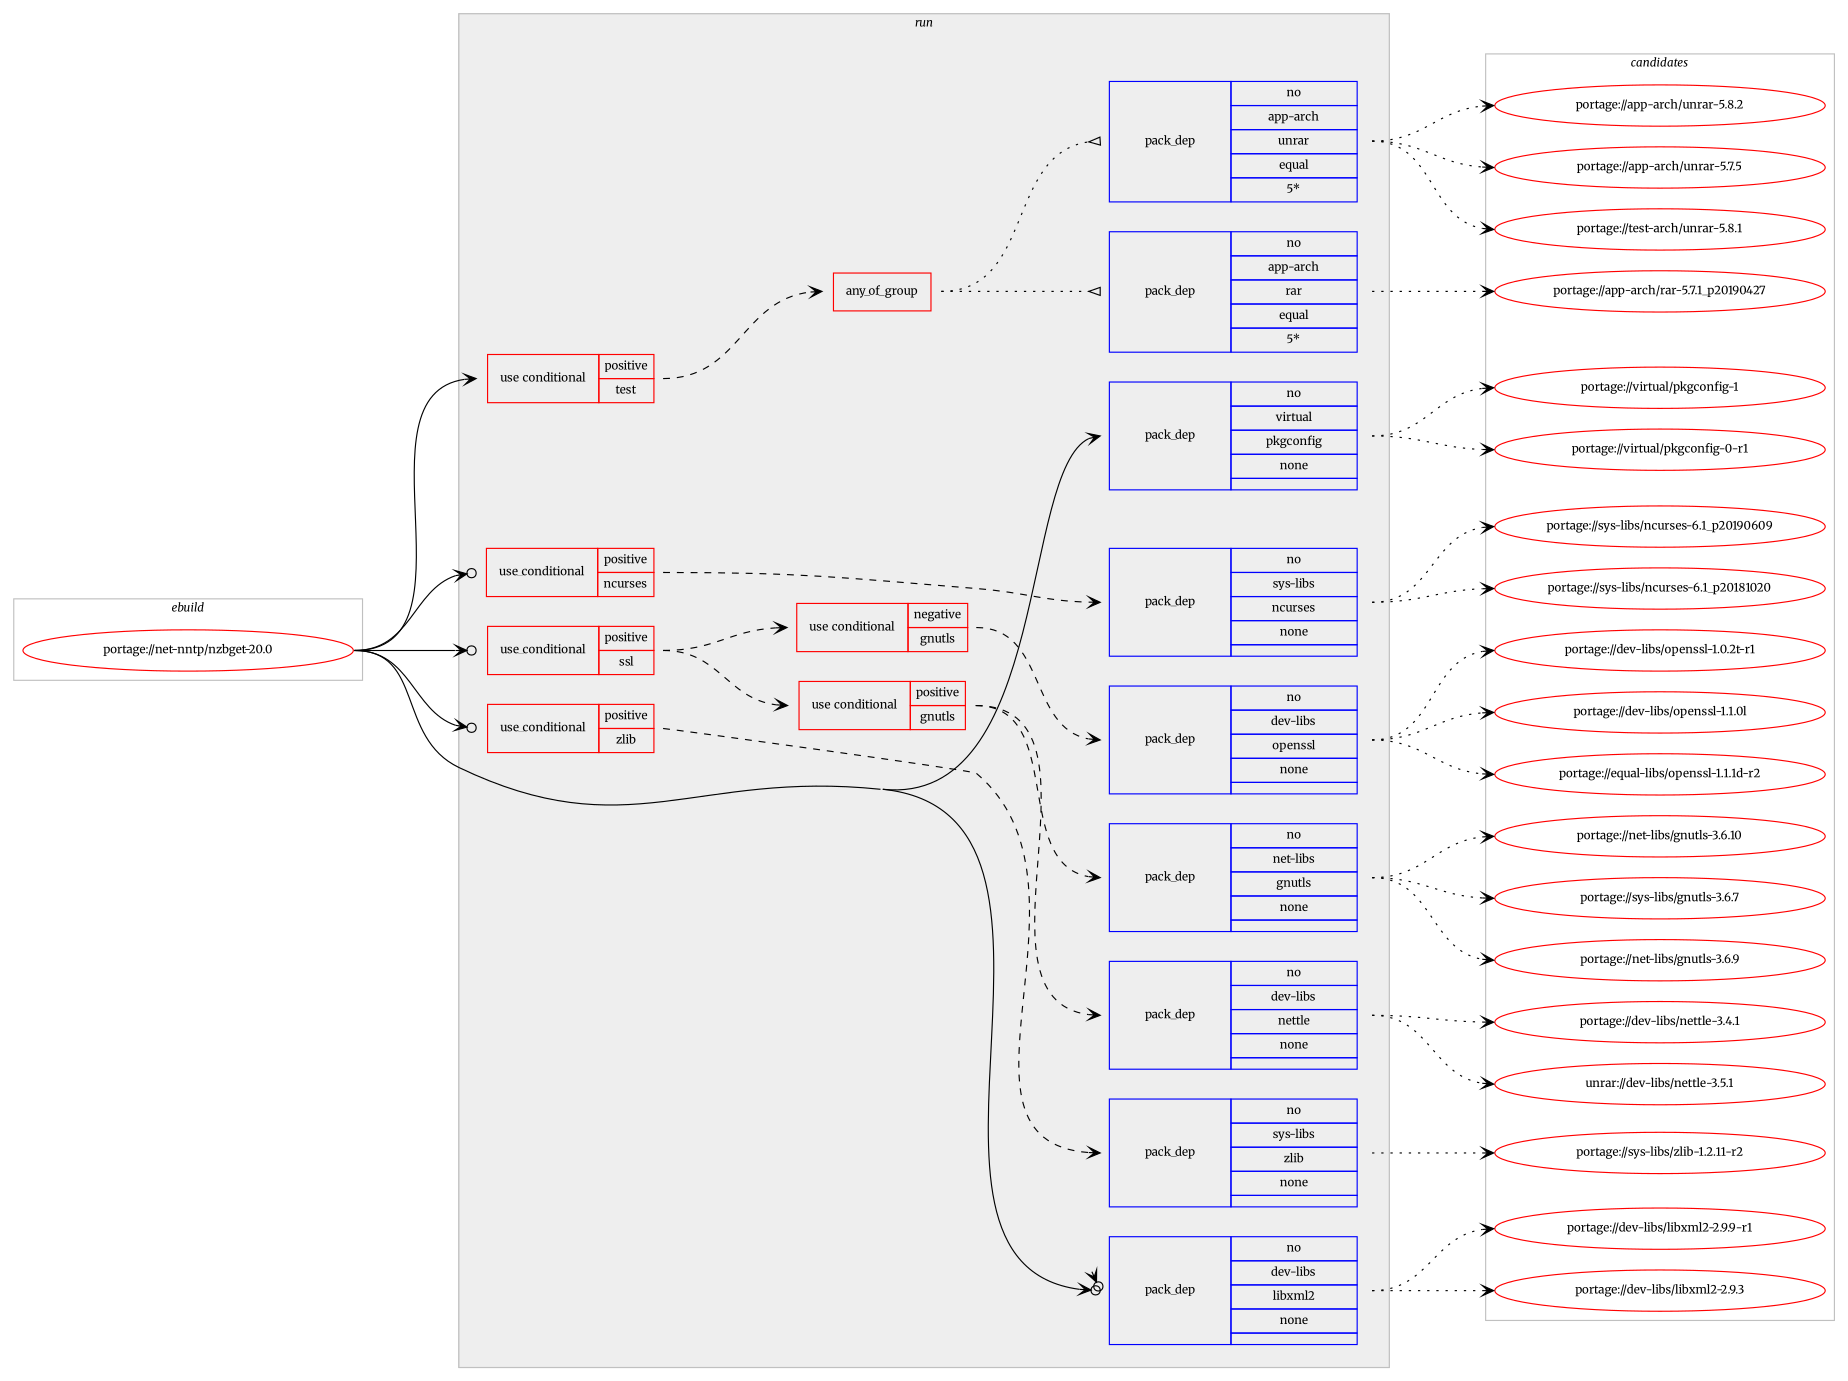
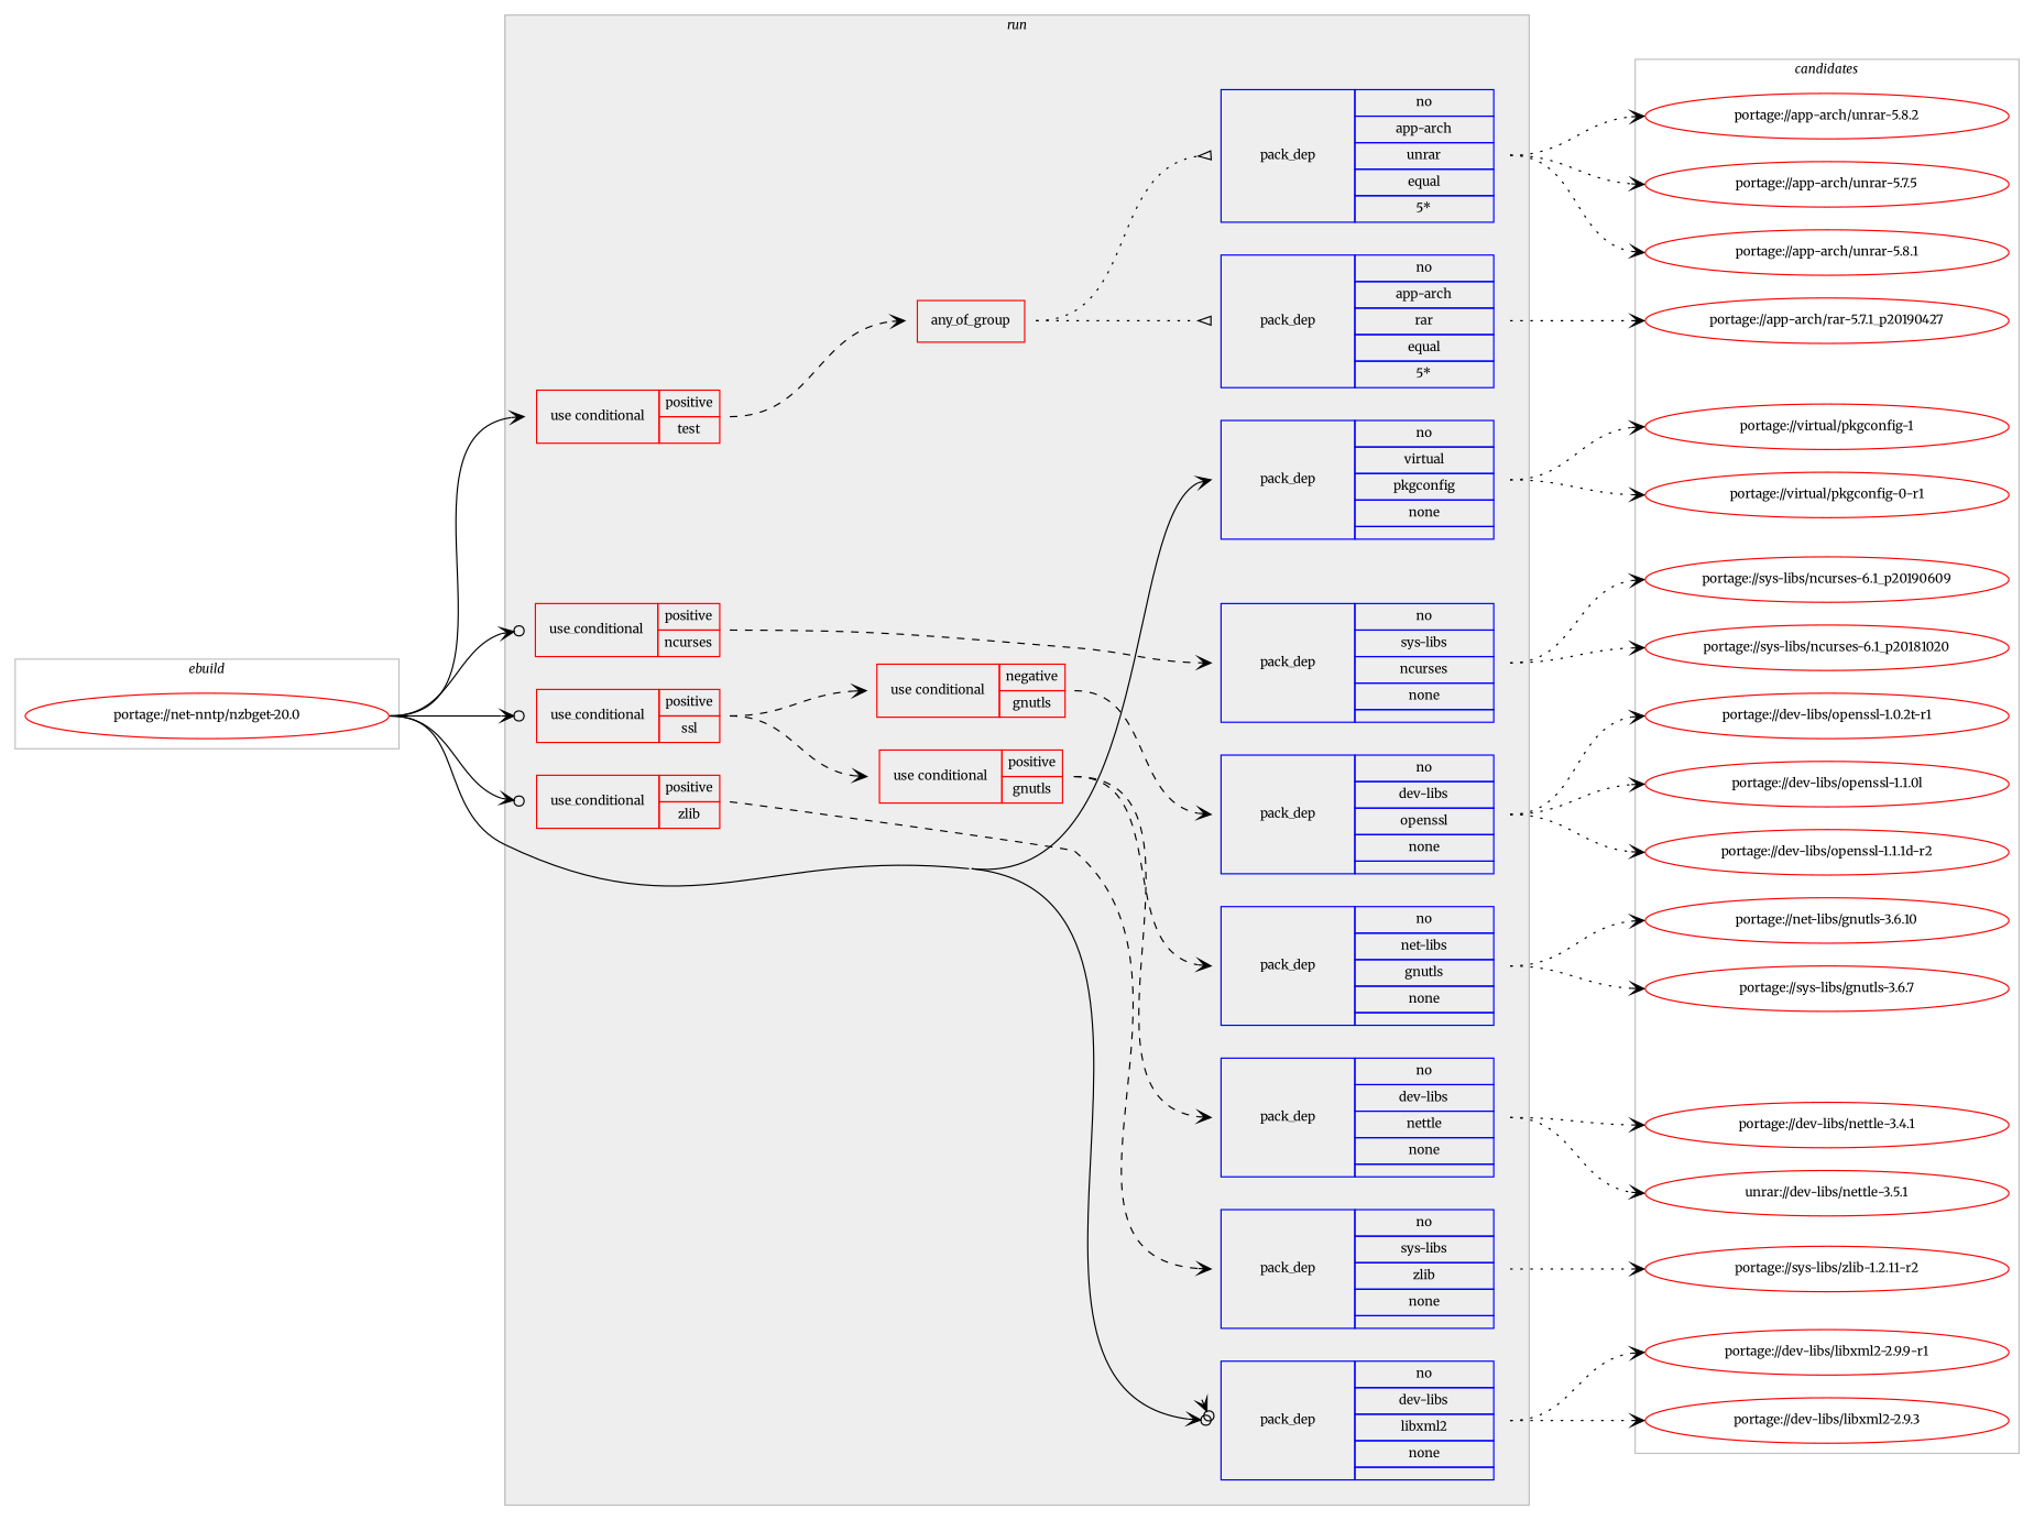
  digraph {
    compound=true
    concentrate=true
    fontname=Merriweather
    fontsize=10
    newrank=true
    rankdir=LR
    ranksep=1.5
    node [color=red fontname=Merriweather fontsize=10]
    edge [arrowhead=vee fontname=Merriweather headport=w style=dotted tailport=e weight=100]
    n1 [label="portage://net-nntp/nzbget-20.0" width=4]
    n2 [color=blue label=<<TABLE BORDER="0" CELLBORDER="1" CELLSPACING="0" CELLPADDING="4" WIDTH="220"><TR><TD ROWSPAN="6" CELLPADDING="30">pack_dep</TD></TR><TR><TD WIDTH="110">no</TD></TR><TR><TD>app-arch</TD></TR><TR><TD>rar</TD></TR><TR><TD>equal</TD></TR><TR><TD>5*</TD></TR></TABLE>> shape=none]
    n3 [color=blue label=<<TABLE BORDER="0" CELLBORDER="1" CELLSPACING="0" CELLPADDING="4" WIDTH="220"><TR><TD ROWSPAN="6" CELLPADDING="30">pack_dep</TD></TR><TR><TD WIDTH="110">no</TD></TR><TR><TD>app-arch</TD></TR><TR><TD>unrar</TD></TR><TR><TD>equal</TD></TR><TR><TD>5*</TD></TR></TABLE>> shape=none]
    n4 [label=<<TABLE BORDER="0" CELLBORDER="1" CELLSPACING="0" CELLPADDING="4"><TR><TD CELLPADDING="10">any_of_group</TD></TR></TABLE>> shape=none]
    n5 [label=<<TABLE BORDER="0" CELLBORDER="1" CELLSPACING="0" CELLPADDING="4"><TR><TD ROWSPAN="3" CELLPADDING="10">use_conditional</TD></TR><TR><TD>positive</TD></TR><TR><TD>test</TD></TR></TABLE>> shape=none]
    n6 [color=blue label=<<TABLE BORDER="0" CELLBORDER="1" CELLSPACING="0" CELLPADDING="4" WIDTH="220"><TR><TD ROWSPAN="6" CELLPADDING="30">pack_dep</TD></TR><TR><TD WIDTH="110">no</TD></TR><TR><TD>virtual</TD></TR><TR><TD>pkgconfig</TD></TR><TR><TD>none</TD></TR><TR><TD></TD></TR></TABLE>> shape=none]
    n7 [color=blue label=<<TABLE BORDER="0" CELLBORDER="1" CELLSPACING="0" CELLPADDING="4" WIDTH="220"><TR><TD ROWSPAN="6" CELLPADDING="30">pack_dep</TD></TR><TR><TD WIDTH="110">no</TD></TR><TR><TD>sys-libs</TD></TR><TR><TD>ncurses</TD></TR><TR><TD>none</TD></TR><TR><TD></TD></TR></TABLE>> shape=none]
    n8 [label=<<TABLE BORDER="0" CELLBORDER="1" CELLSPACING="0" CELLPADDING="4"><TR><TD ROWSPAN="3" CELLPADDING="10">use_conditional</TD></TR><TR><TD>positive</TD></TR><TR><TD>ncurses</TD></TR></TABLE>> shape=none]
    n9 [color=blue label=<<TABLE BORDER="0" CELLBORDER="1" CELLSPACING="0" CELLPADDING="4" WIDTH="220"><TR><TD ROWSPAN="6" CELLPADDING="30">pack_dep</TD></TR><TR><TD WIDTH="110">no</TD></TR><TR><TD>net-libs</TD></TR><TR><TD>gnutls</TD></TR><TR><TD>none</TD></TR><TR><TD></TD></TR></TABLE>> shape=none]
    n10 [color=blue label=<<TABLE BORDER="0" CELLBORDER="1" CELLSPACING="0" CELLPADDING="4" WIDTH="220"><TR><TD ROWSPAN="6" CELLPADDING="30">pack_dep</TD></TR><TR><TD WIDTH="110">no</TD></TR><TR><TD>dev-libs</TD></TR><TR><TD>nettle</TD></TR><TR><TD>none</TD></TR><TR><TD></TD></TR></TABLE>> shape=none]
    n11 [label=<<TABLE BORDER="0" CELLBORDER="1" CELLSPACING="0" CELLPADDING="4"><TR><TD ROWSPAN="3" CELLPADDING="10">use_conditional</TD></TR><TR><TD>positive</TD></TR><TR><TD>gnutls</TD></TR></TABLE>> shape=none]
    n12 [color=blue label=<<TABLE BORDER="0" CELLBORDER="1" CELLSPACING="0" CELLPADDING="4" WIDTH="220"><TR><TD ROWSPAN="6" CELLPADDING="30">pack_dep</TD></TR><TR><TD WIDTH="110">no</TD></TR><TR><TD>dev-libs</TD></TR><TR><TD>openssl</TD></TR><TR><TD>none</TD></TR><TR><TD></TD></TR></TABLE>> shape=none]
    n13 [label=<<TABLE BORDER="0" CELLBORDER="1" CELLSPACING="0" CELLPADDING="4"><TR><TD ROWSPAN="3" CELLPADDING="10">use_conditional</TD></TR><TR><TD>negative</TD></TR><TR><TD>gnutls</TD></TR></TABLE>> shape=none]
    n14 [label=<<TABLE BORDER="0" CELLBORDER="1" CELLSPACING="0" CELLPADDING="4"><TR><TD ROWSPAN="3" CELLPADDING="10">use_conditional</TD></TR><TR><TD>positive</TD></TR><TR><TD>ssl</TD></TR></TABLE>> shape=none]
    n15 [color=blue label=<<TABLE BORDER="0" CELLBORDER="1" CELLSPACING="0" CELLPADDING="4" WIDTH="220"><TR><TD ROWSPAN="6" CELLPADDING="30">pack_dep</TD></TR><TR><TD WIDTH="110">no</TD></TR><TR><TD>sys-libs</TD></TR><TR><TD>zlib</TD></TR><TR><TD>none</TD></TR><TR><TD></TD></TR></TABLE>> shape=none]
    n16 [label=<<TABLE BORDER="0" CELLBORDER="1" CELLSPACING="0" CELLPADDING="4"><TR><TD ROWSPAN="3" CELLPADDING="10">use_conditional</TD></TR><TR><TD>positive</TD></TR><TR><TD>zlib</TD></TR></TABLE>> shape=none]
    n17 [color=blue label=<<TABLE BORDER="0" CELLBORDER="1" CELLSPACING="0" CELLPADDING="4" WIDTH="220"><TR><TD ROWSPAN="6" CELLPADDING="30">pack_dep</TD></TR><TR><TD WIDTH="110">no</TD></TR><TR><TD>dev-libs</TD></TR><TR><TD>libxml2</TD></TR><TR><TD>none</TD></TR><TR><TD></TD></TR></TABLE>> shape=none]
    n18 [label="portage://app-arch/rar-5.7.1_p20190427" width=4]
    n19 [label="portage://app-arch/unrar-5.7.5" width=4]
-   n20 [label="portage://test-arch/unrar-5.8.1" width=4]
+   n20 [label="portage://app-arch/unrar-5.8.1" width=4]
    n21 [label="portage://app-arch/unrar-5.8.2" width=4]
    n22 [label="portage://virtual/pkgconfig-0-r1" width=4]
    n23 [label="portage://virtual/pkgconfig-1" width=4]
    n24 [label="portage://sys-libs/ncurses-6.1_p20181020" width=4]
    n25 [label="portage://sys-libs/ncurses-6.1_p20190609" width=4]
    n26 [label="portage://net-libs/gnutls-3.6.10" width=4]
    n27 [label="portage://sys-libs/gnutls-3.6.7" width=4]
-   n28 [label="portage://net-libs/gnutls-3.6.9" width=4]
    n29 [label="portage://dev-libs/nettle-3.4.1" width=4]
    n30 [label="unrar://dev-libs/nettle-3.5.1" width=4]
    n31 [label="portage://dev-libs/openssl-1.0.2t-r1" width=4]
    n32 [label="portage://dev-libs/openssl-1.1.0l" width=4]
-   n33 [label="portage://equal-libs/openssl-1.1.1d-r2" width=4]
+   n33 [label="portage://dev-libs/openssl-1.1.1d-r2" width=4]
    n34 [label="portage://sys-libs/zlib-1.2.11-r2" width=4]
    n35 [label="portage://dev-libs/libxml2-2.9.3" width=4]
    n36 [label="portage://dev-libs/libxml2-2.9.9-r1" width=4]
    subgraph cluster_1 {
      color=gray
      label=<<i>ebuild</i>>
      rank=same
      n1
    }
    subgraph cluster_2 {
      color=gray
      label=<<i>dependencies</i>>
      subgraph cluster_3 {
        color=gray
        fillcolor="#eeeeee"
        label=<<i>compile</i>>
        style=filled
        subgraph sub_4 {
          color=gray
          fillcolor="#eeeeee"
          label=<<i>compile</i>>
          style=filled
          n5
          subgraph sub_5 {
            color=gray
            fillcolor="#eeeeee"
            label=<<i>compile</i>>
            style=filled
            n4
            subgraph sub_6 {
              color=gray
              fillcolor="#eeeeee"
              label=<<i>compile</i>>
              style=filled
              n2
            }
            subgraph sub_7 {
              color=gray
              fillcolor="#eeeeee"
              label=<<i>compile</i>>
              style=filled
              n3
            }
          }
        }
        subgraph sub_8 {
          color=gray
          fillcolor="#eeeeee"
          label=<<i>compile</i>>
          style=filled
          n6
        }
      }
      subgraph cluster_9 {
        color=gray
        fillcolor="#eeeeee"
        label=<<i>compile and run</i>>
        style=filled
        subgraph sub_10 {
          color=gray
          fillcolor="#eeeeee"
          label=<<i>compile and run</i>>
          style=filled
          n8
          subgraph sub_11 {
            color=gray
            fillcolor="#eeeeee"
            label=<<i>compile and run</i>>
            style=filled
            n7
          }
        }
        subgraph sub_12 {
          color=gray
          fillcolor="#eeeeee"
          label=<<i>compile and run</i>>
          style=filled
          n14
          subgraph sub_13 {
            color=gray
            fillcolor="#eeeeee"
            label=<<i>compile and run</i>>
            style=filled
            n11
            subgraph sub_14 {
              color=gray
              fillcolor="#eeeeee"
              label=<<i>compile and run</i>>
              style=filled
              n9
            }
            subgraph sub_15 {
              color=gray
              fillcolor="#eeeeee"
              label=<<i>compile and run</i>>
              style=filled
              n10
            }
          }
          subgraph sub_16 {
            color=gray
            fillcolor="#eeeeee"
            label=<<i>compile and run</i>>
            style=filled
            n13
            subgraph sub_17 {
              color=gray
              fillcolor="#eeeeee"
              label=<<i>compile and run</i>>
              style=filled
              n12
            }
          }
        }
        subgraph sub_18 {
          color=gray
          fillcolor="#eeeeee"
          label=<<i>compile and run</i>>
          style=filled
          n16
          subgraph sub_19 {
            color=gray
            fillcolor="#eeeeee"
            label=<<i>compile and run</i>>
            style=filled
            n15
          }
        }
        subgraph sub_20 {
          color=gray
          fillcolor="#eeeeee"
          label=<<i>compile and run</i>>
          style=filled
          n17
        }
      }
      subgraph cluster_21 {
        color=gray
        fillcolor="#eeeeee"
        label=<<i>run</i>>
        style=filled
      }
    }
    subgraph cluster_22 {
      color=gray
      label=<<i>candidates</i>>
      rank=same
      subgraph sub_23 {
        color=black
        label=<<i>candidates</i>>
        nodesep=1
        rank=same
        n18
      }
      subgraph sub_24 {
        color=black
        label=<<i>candidates</i>>
        nodesep=1
        rank=same
        n19
        n20
        n21
      }
      subgraph sub_25 {
        color=black
        label=<<i>candidates</i>>
        nodesep=1
        rank=same
        n22
        n23
      }
      subgraph sub_26 {
        color=black
        label=<<i>candidates</i>>
        nodesep=1
        rank=same
        n24
        n25
      }
      subgraph sub_27 {
        color=black
        label=<<i>candidates</i>>
        nodesep=1
        rank=same
        n26
        n27
-       n28
      }
      subgraph sub_28 {
        color=black
        label=<<i>candidates</i>>
        nodesep=1
        rank=same
        n29
        n30
      }
      subgraph sub_29 {
        color=black
        label=<<i>candidates</i>>
        nodesep=1
        rank=same
        n31
        n32
        n33
      }
      subgraph sub_30 {
        color=black
        label=<<i>candidates</i>>
        nodesep=1
        rank=same
        n34
      }
      subgraph sub_31 {
        color=black
        label=<<i>candidates</i>>
        nodesep=1
        rank=same
        n35
        n36
      }
    }
    n1 -> n5 [style=solid weight=20]
    n1 -> n6 [style=solid weight=20]
    n1 -> n8 [arrowhead=odotvee style=solid weight=20]
    n1 -> n14 [arrowhead=odotvee style=solid weight=20]
    n1 -> n16 [arrowhead=odotvee style=solid weight=20]
    n1 -> n17 [arrowhead=odotvee style=solid weight=20]
    n2 -> n18
    n3 -> n19
    n3 -> n20
    n3 -> n21
    n4 -> n2 [arrowhead=oinv weight=20]
    n4 -> n3 [arrowhead=oinv weight=20]
    n5 -> n4 [style=dashed weight=20]
    n6 -> n22
    n6 -> n23
    n7 -> n24
    n7 -> n25
    n8 -> n7 [style=dashed weight=20]
    n9 -> n26
    n9 -> n27
-   n9 -> n28
    n10 -> n29
    n10 -> n30
    n11 -> n9 [style=dashed weight=20]
    n11 -> n10 [style=dashed weight=20]
    n12 -> n31
    n12 -> n32
    n12 -> n33
    n13 -> n12 [style=dashed weight=20]
    n14 -> n11 [style=dashed weight=20]
    n14 -> n13 [style=dashed weight=20]
    n15 -> n34
    n16 -> n15 [style=dashed weight=20]
    n17 -> n35
    n17 -> n36
  }
